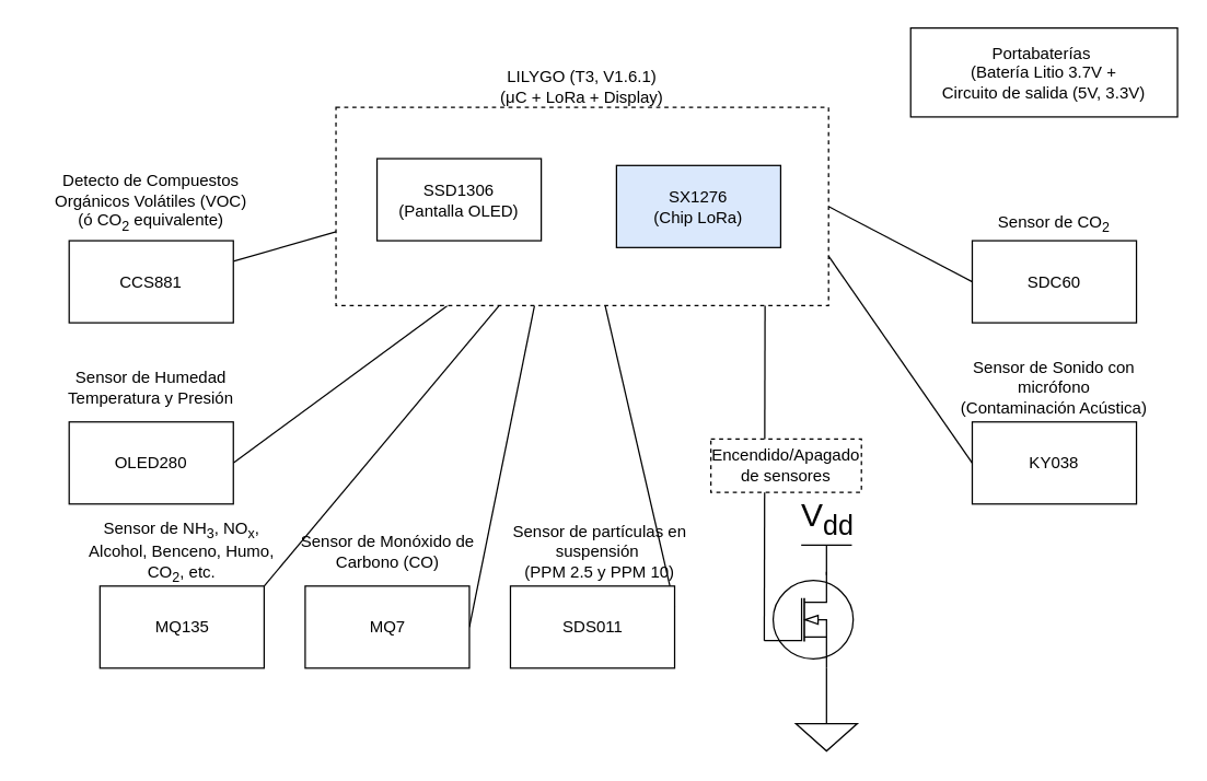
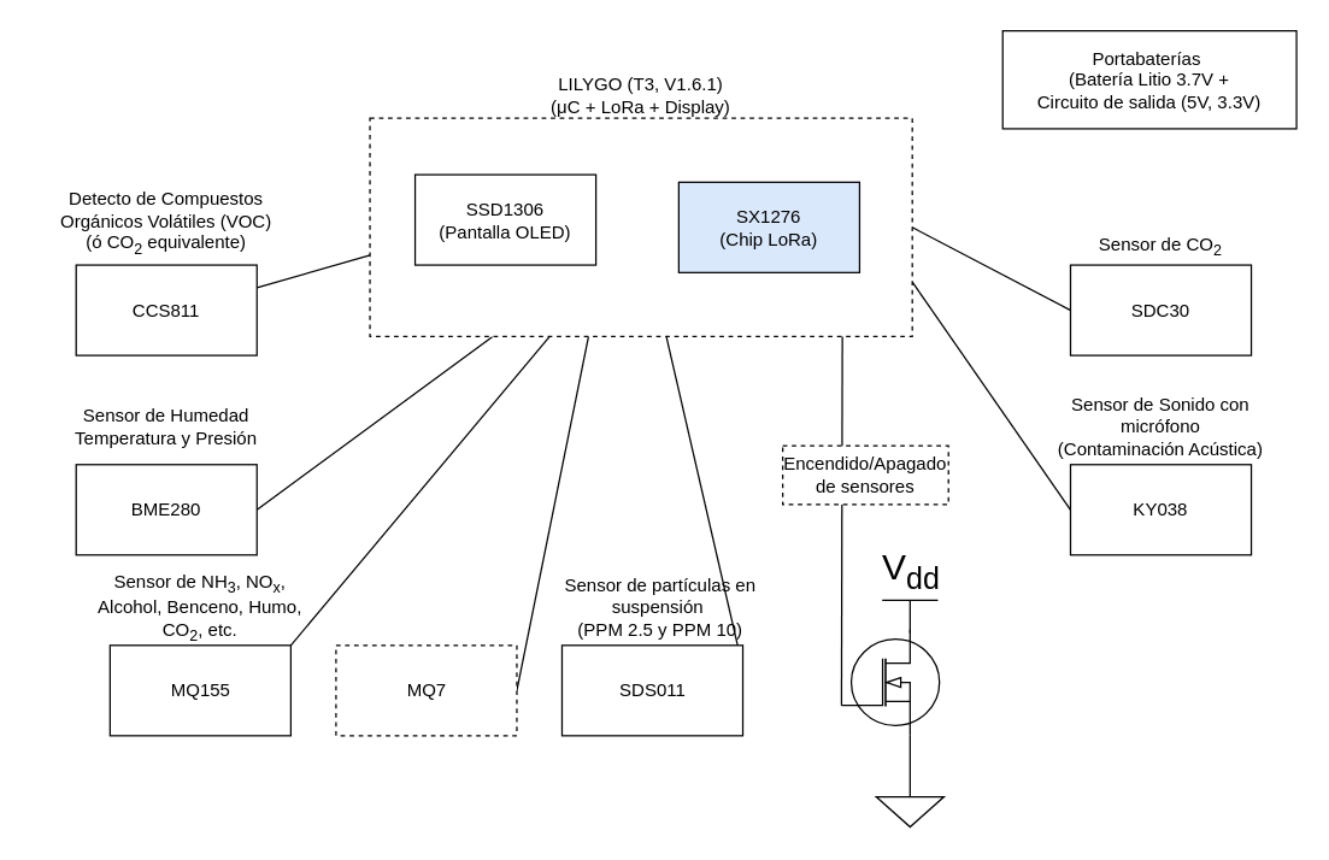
  <mxCell id="0" />
  <mxCell id="1" parent="0" />
  <mxCell id="2" value="Portabaterías&amp;nbsp;&lt;br&gt;(Batería Litio 3.7V + &lt;br&gt;Circuito de salida (5V, 3.3V)" style="rounded=0;whiteSpace=wrap;html=1;" parent="1" vertex="1"><mxGeometry x="665" y="20" width="195" height="65" as="geometry" /></mxCell>
  <mxCell id="3" style="edgeStyle=none;html=1;exitX=1;exitY=0.25;exitDx=0;exitDy=0;entryX=0.006;entryY=0.623;entryDx=0;entryDy=0;entryPerimeter=0;endArrow=none;endFill=0;" edge="1" parent="1" source="32" target="9"><mxGeometry relative="1" as="geometry" /></mxCell>
  <mxCell id="4" style="edgeStyle=none;html=1;exitX=1;exitY=0.5;exitDx=0;exitDy=0;endArrow=none;endFill=0;" edge="1" parent="1" source="29" target="9"><mxGeometry relative="1" as="geometry" /></mxCell>
  <mxCell id="5" style="edgeStyle=none;html=1;exitX=1;exitY=0;exitDx=0;exitDy=0;endArrow=none;endFill=0;" edge="1" parent="1" source="26" target="9"><mxGeometry relative="1" as="geometry" /></mxCell>
  <mxCell id="6" style="edgeStyle=none;html=1;exitX=1;exitY=0.5;exitDx=0;exitDy=0;entryX=0.403;entryY=1;entryDx=0;entryDy=0;entryPerimeter=0;endArrow=none;endFill=0;" edge="1" parent="1" source="23" target="9"><mxGeometry relative="1" as="geometry" /></mxCell>
  <mxCell id="7" style="edgeStyle=none;html=1;exitX=1;exitY=0.25;exitDx=0;exitDy=0;endArrow=none;endFill=0;" edge="1" parent="1" source="20" target="9"><mxGeometry relative="1" as="geometry" /></mxCell>
  <mxCell id="8" value="LILYGO (T3, V1.6.1)&lt;br&gt;(μC + LoRa + Display)" style="text;html=1;strokeColor=none;fillColor=none;align=center;verticalAlign=middle;whiteSpace=wrap;rounded=0;" parent="1" vertex="1"><mxGeometry x="335" y="43" width="180" height="40" as="geometry" /></mxCell>
  <mxCell id="9" value="" style="rounded=0;whiteSpace=wrap;html=1;dashed=1;" parent="1" vertex="1"><mxGeometry x="245" y="78" width="360" height="145" as="geometry" /></mxCell>
  <mxCell id="10" value="SX1276&lt;br&gt;(Chip LoRa)" style="rounded=0;whiteSpace=wrap;html=1;fillColor=#dae8fc;" parent="1" vertex="1"><mxGeometry x="450" y="120.5" width="120" height="60" as="geometry" /></mxCell>
  <mxCell id="11" value="SSD1306&lt;br&gt;(Pantalla OLED)" style="rounded=0;whiteSpace=wrap;html=1;" parent="1" vertex="1"><mxGeometry x="275" y="115.5" width="120" height="60" as="geometry" /></mxCell>
  <mxCell id="12" style="edgeStyle=none;html=1;entryX=0.821;entryY=1.003;entryDx=0;entryDy=0;entryPerimeter=0;endArrow=none;endFill=0;exitX=0;exitY=0.72;exitDx=0;exitDy=0;exitPerimeter=0;" edge="1" parent="1" source="37"><mxGeometry relative="1" as="geometry"><mxPoint x="540" y="448.57" as="sourcePoint" /><mxPoint x="558.56" y="223.005" as="targetPoint" /></mxGeometry></mxCell>
  <mxCell id="13" value="" style="group" vertex="1" connectable="0" parent="1"><mxGeometry x="680" y="143" width="180" height="92.5" as="geometry" /></mxCell>
- <mxCell id="14" value="SDC60" style="rounded=0;whiteSpace=wrap;html=1;" parent="13" vertex="1"><mxGeometry x="30" y="32.5" width="120" height="60" as="geometry" /></mxCell>
+ <mxCell id="14" value="SDC30" style="rounded=0;whiteSpace=wrap;html=1;" parent="13" vertex="1"><mxGeometry x="30" y="32.5" width="120" height="60" as="geometry" /></mxCell>
  <mxCell id="15" value="Sensor de CO&lt;sub&gt;2&lt;/sub&gt;" style="text;html=1;strokeColor=none;fillColor=none;align=center;verticalAlign=middle;whiteSpace=wrap;rounded=0;" parent="13" vertex="1"><mxGeometry width="180" height="40" as="geometry" /></mxCell>
  <mxCell id="16" value="" style="group" vertex="1" connectable="0" parent="1"><mxGeometry x="700" y="263" width="140" height="105" as="geometry" /></mxCell>
  <mxCell id="17" value="KY038" style="rounded=0;whiteSpace=wrap;html=1;" parent="16" vertex="1"><mxGeometry x="10" y="45" width="120" height="60" as="geometry" /></mxCell>
  <mxCell id="18" value="Sensor de Sonido con micrófono&lt;br&gt;(Contaminación Acústica)" style="text;html=1;strokeColor=none;fillColor=none;align=center;verticalAlign=middle;whiteSpace=wrap;rounded=0;" parent="16" vertex="1"><mxGeometry width="140" height="40" as="geometry" /></mxCell>
  <mxCell id="19" value="" style="group" vertex="1" connectable="0" parent="1"><mxGeometry x="347.5" y="378" width="180" height="110" as="geometry" /></mxCell>
  <mxCell id="20" value="SDS011" style="rounded=0;whiteSpace=wrap;html=1;" parent="19" vertex="1"><mxGeometry x="25" y="50" width="120" height="60" as="geometry" /></mxCell>
  <mxCell id="21" value="Sensor de partículas en suspensión&amp;nbsp;&lt;br&gt;(PPM 2.5 y PPM 10)" style="text;html=1;strokeColor=none;fillColor=none;align=center;verticalAlign=middle;whiteSpace=wrap;rounded=0;" parent="19" vertex="1"><mxGeometry width="180" height="50" as="geometry" /></mxCell>
  <mxCell id="22" value="" style="group" vertex="1" connectable="0" parent="1"><mxGeometry x="217.5" y="383" width="130" height="105" as="geometry" /></mxCell>
- <mxCell id="23" value="MQ7" style="rounded=0;whiteSpace=wrap;html=1;" parent="22" vertex="1"><mxGeometry x="5" y="45" width="120" height="60" as="geometry" /></mxCell>
- <mxCell id="24" value="Sensor de Monóxido de Carbono (CO)" style="text;html=1;strokeColor=none;fillColor=none;align=center;verticalAlign=middle;whiteSpace=wrap;rounded=0;" parent="22" vertex="1"><mxGeometry width="130" height="40" as="geometry" /></mxCell>
+ <mxCell id="23" value="MQ7" style="rounded=0;whiteSpace=wrap;html=1;dashed=1;" parent="22" vertex="1"><mxGeometry x="5" y="45" width="120" height="60" as="geometry" /></mxCell>
  <mxCell id="25" value="" style="group" vertex="1" connectable="0" parent="1"><mxGeometry x="55" y="383" width="155" height="105" as="geometry" /></mxCell>
- <mxCell id="26" value="MQ135" style="rounded=0;whiteSpace=wrap;html=1;" parent="25" vertex="1"><mxGeometry x="17.5" y="45" width="120" height="60" as="geometry" /></mxCell>
+ <mxCell id="26" value="MQ155" style="rounded=0;whiteSpace=wrap;html=1;" parent="25" vertex="1"><mxGeometry x="17.5" y="45" width="120" height="60" as="geometry" /></mxCell>
  <mxCell id="27" value="Sensor de NH&lt;sub&gt;3&lt;/sub&gt;, NO&lt;sub&gt;x&lt;/sub&gt;, Alcohol, Benceno, Humo, CO&lt;sub&gt;2&lt;/sub&gt;, etc." style="text;html=1;strokeColor=none;fillColor=none;align=center;verticalAlign=middle;whiteSpace=wrap;rounded=0;" parent="25" vertex="1"><mxGeometry width="155" height="40" as="geometry" /></mxCell>
  <mxCell id="28" value="" style="group" vertex="1" connectable="0" parent="1"><mxGeometry x="45" y="263" width="130" height="105" as="geometry" /></mxCell>
- <mxCell id="29" value="OLED280" style="rounded=0;whiteSpace=wrap;html=1;" parent="28" vertex="1"><mxGeometry x="5" y="45" width="120" height="60" as="geometry" /></mxCell>
+ <mxCell id="29" value="BME280" style="rounded=0;whiteSpace=wrap;html=1;" parent="28" vertex="1"><mxGeometry x="5" y="45" width="120" height="60" as="geometry" /></mxCell>
  <mxCell id="30" value="Sensor de Humedad Temperatura y Presión" style="text;html=1;strokeColor=none;fillColor=none;align=center;verticalAlign=middle;whiteSpace=wrap;rounded=0;" parent="28" vertex="1"><mxGeometry width="130" height="40" as="geometry" /></mxCell>
  <mxCell id="31" value="" style="group" vertex="1" connectable="0" parent="1"><mxGeometry x="20" y="123" width="180" height="112.5" as="geometry" /></mxCell>
- <mxCell id="32" value="CCS881" style="rounded=0;whiteSpace=wrap;html=1;" parent="31" vertex="1"><mxGeometry x="30" y="52.5" width="120" height="60" as="geometry" /></mxCell>
+ <mxCell id="32" value="CCS811" style="rounded=0;whiteSpace=wrap;html=1;" parent="31" vertex="1"><mxGeometry x="30" y="52.5" width="120" height="60" as="geometry" /></mxCell>
  <mxCell id="33" value="Detecto de Compuestos Orgánicos Volátiles (VOC)&lt;br&gt;(ó CO&lt;sub&gt;2&lt;/sub&gt; equivalente)" style="text;html=1;strokeColor=none;fillColor=none;align=center;verticalAlign=middle;whiteSpace=wrap;rounded=0;" parent="31" vertex="1"><mxGeometry width="180" height="50" as="geometry" /></mxCell>
  <mxCell id="34" style="edgeStyle=none;html=1;exitX=0;exitY=0.5;exitDx=0;exitDy=0;entryX=1;entryY=0.75;entryDx=0;entryDy=0;endArrow=none;endFill=0;" edge="1" parent="1" source="17" target="9"><mxGeometry relative="1" as="geometry" /></mxCell>
  <mxCell id="35" style="edgeStyle=none;html=1;exitX=0;exitY=0.5;exitDx=0;exitDy=0;entryX=1;entryY=0.5;entryDx=0;entryDy=0;endArrow=none;endFill=0;" edge="1" parent="1" source="14" target="9"><mxGeometry relative="1" as="geometry" /></mxCell>
  <mxCell id="36" style="edgeStyle=none;html=1;exitX=0.7;exitY=1;exitDx=0;exitDy=0;exitPerimeter=0;entryX=0.5;entryY=0;entryDx=0;entryDy=0;entryPerimeter=0;endArrow=none;endFill=0;" edge="1" parent="1" source="37" target="39"><mxGeometry relative="1" as="geometry" /></mxCell>
  <mxCell id="37" value="" style="verticalLabelPosition=bottom;shadow=0;dashed=0;align=center;html=1;verticalAlign=top;shape=mxgraph.electrical.mosfets1.n-channel_mosfet_1;" vertex="1" parent="1"><mxGeometry x="558" y="417.57" width="65" height="70" as="geometry" /></mxCell>
- <mxCell id="38" value="Encendido/Apagado de sensores" style="text;html=1;strokeColor=default;fillColor=default;align=center;verticalAlign=middle;whiteSpace=wrap;rounded=0;dashed=1;" vertex="1" parent="1"><mxGeometry x="519" y="320.57" width="110" height="39" as="geometry" /></mxCell>
+ <mxCell id="38" value="Encendido/Apagado de sensores" style="text;html=1;strokeColor=default;fillColor=default;align=center;verticalAlign=middle;whiteSpace=wrap;rounded=0;dashed=1;" vertex="1" parent="1"><mxGeometry x="519" y="295.57" width="110" height="39" as="geometry" /></mxCell>
  <mxCell id="39" value="" style="pointerEvents=1;verticalLabelPosition=bottom;shadow=0;dashed=0;align=center;html=1;verticalAlign=top;shape=mxgraph.electrical.signal_sources.signal_ground;strokeColor=default;fillColor=default;" vertex="1" parent="1"><mxGeometry x="581" y="518.57" width="45" height="30" as="geometry" /></mxCell>
  <mxCell id="40" value="V&lt;sub&gt;dd&lt;/sub&gt;" style="verticalLabelPosition=top;verticalAlign=bottom;shape=mxgraph.electrical.signal_sources.vdd;shadow=0;dashed=0;align=center;strokeWidth=1;fontSize=24;html=1;flipV=1;strokeColor=default;fillColor=default;" vertex="1" parent="1"><mxGeometry x="585" y="398" width="37" height="22" as="geometry" /></mxCell>
